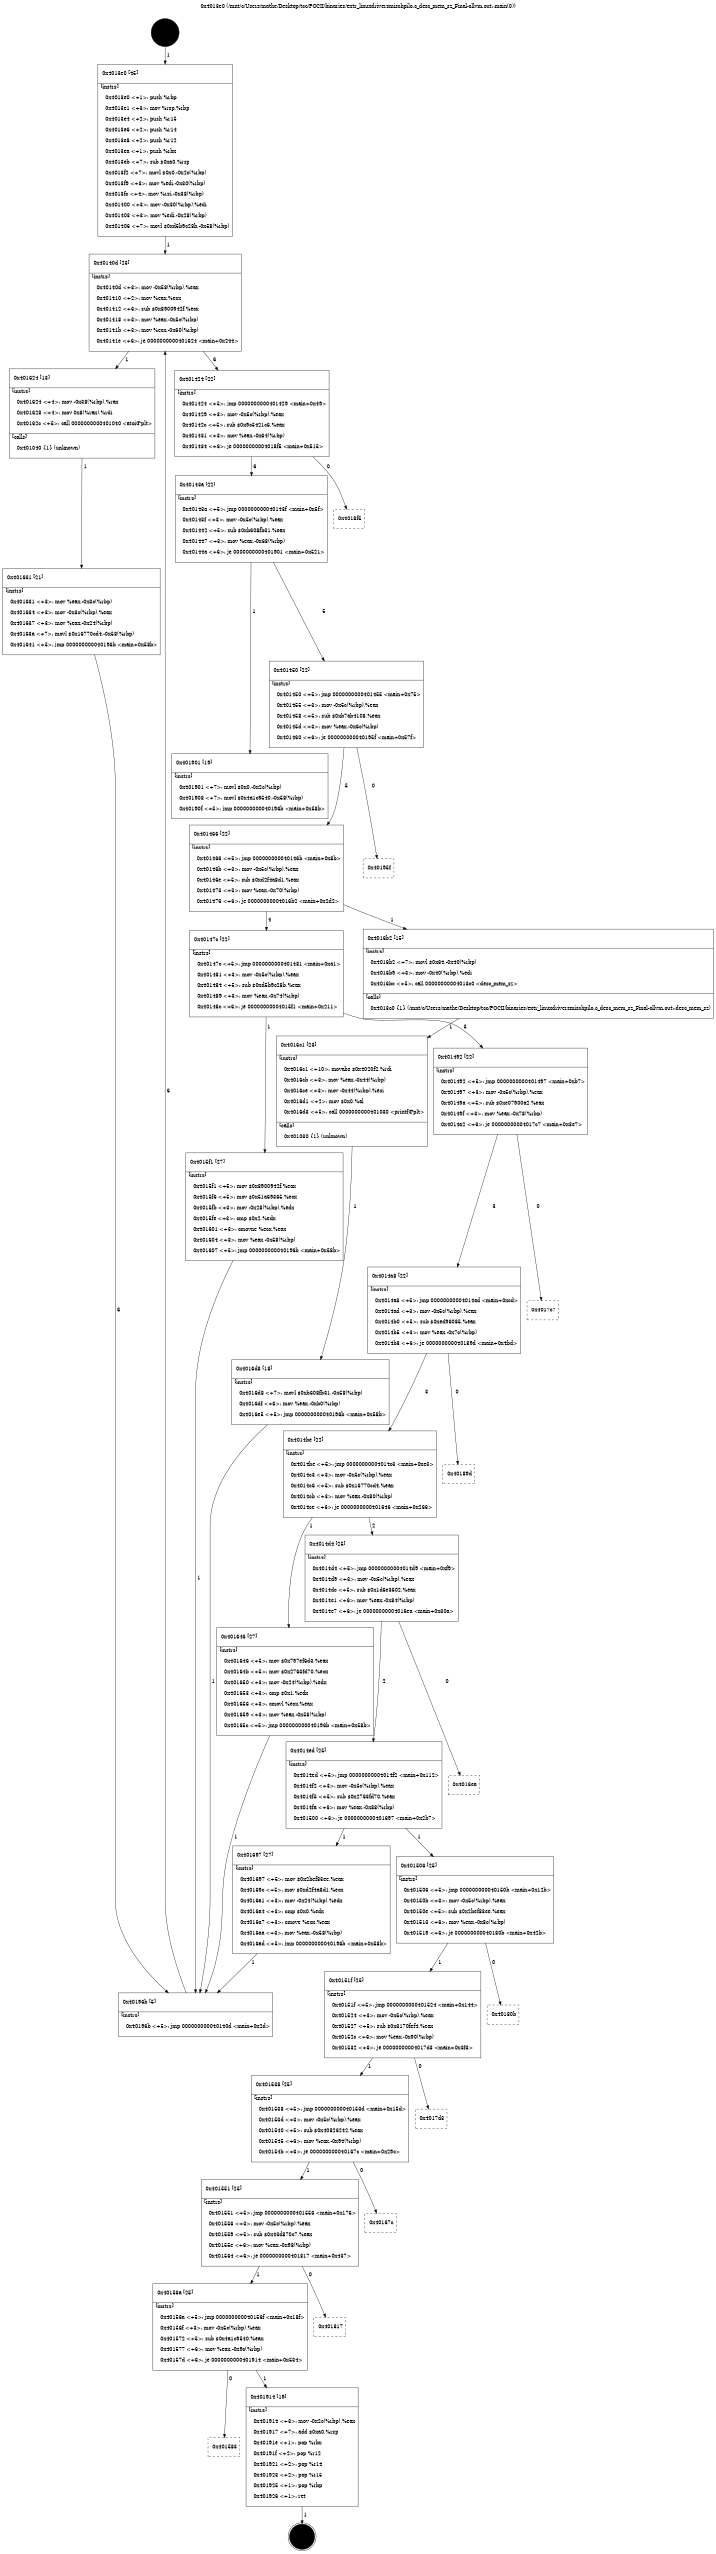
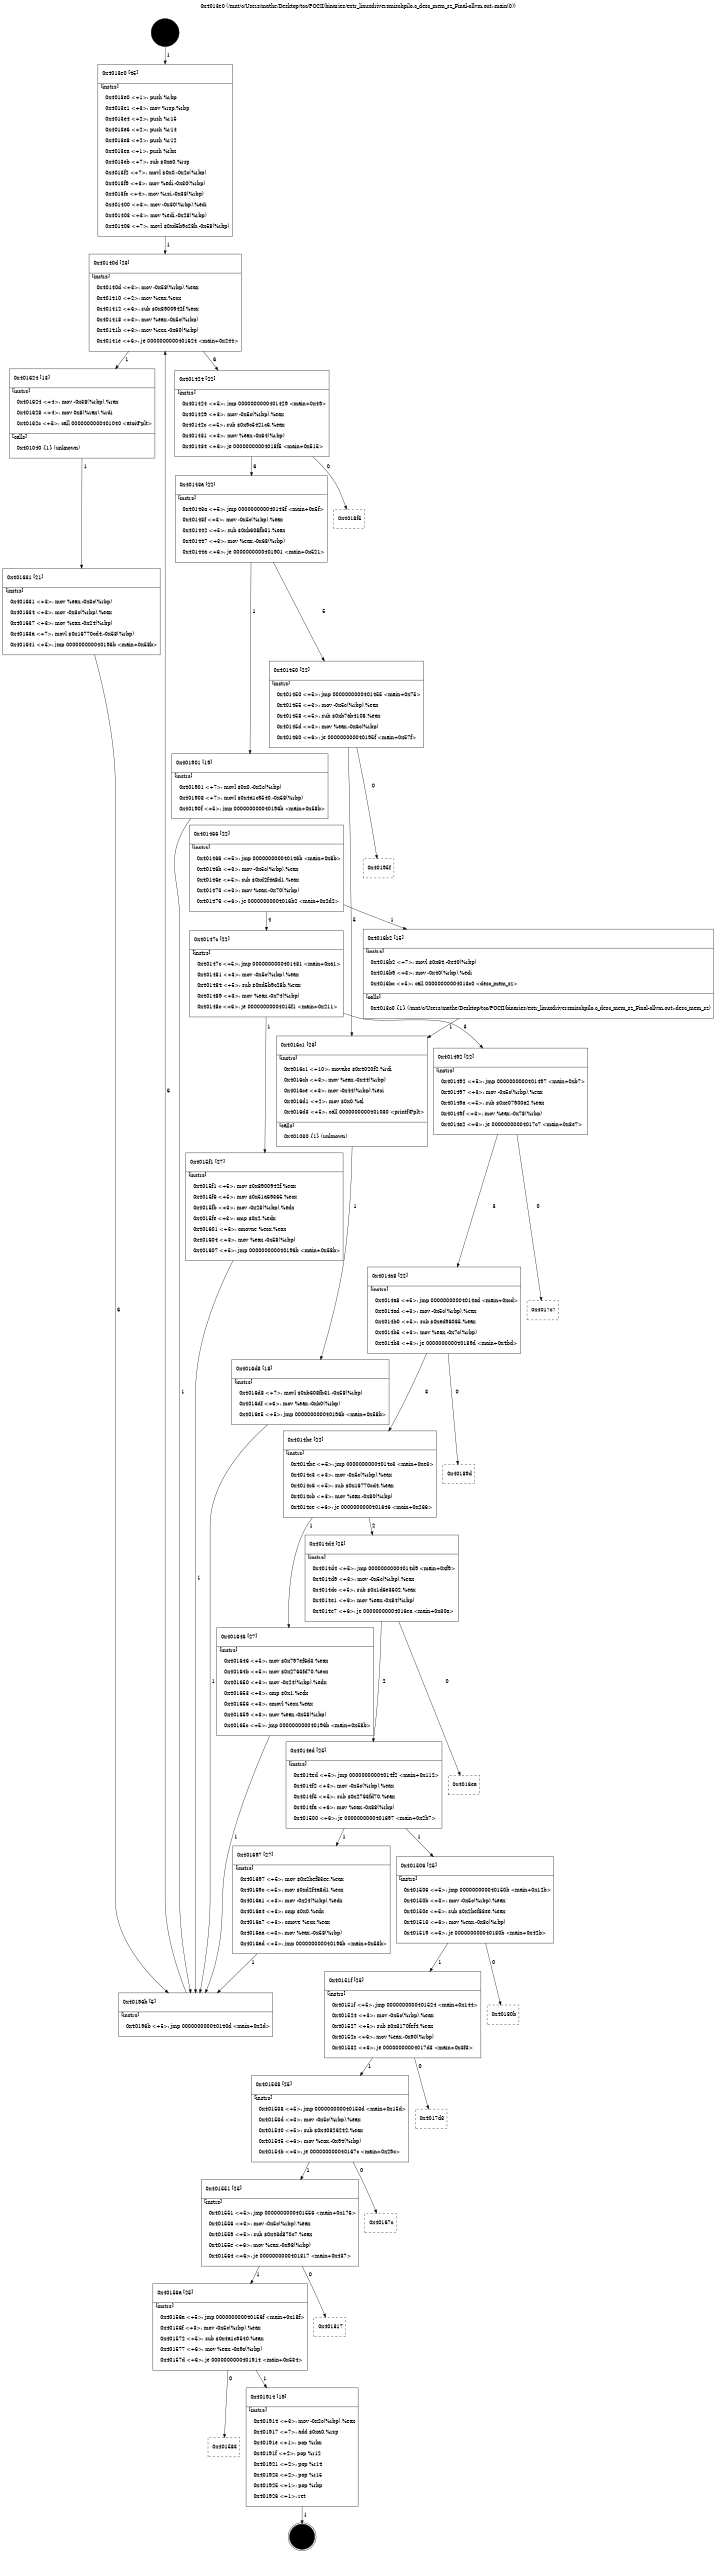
  digraph {
    label="0x4013e0 (/mnt/c/Users/mathe/Desktop/tcc/POCII/binaries/extr_linuxdriversmischpilo.c_desc_mem_sz_Final-ollvm.out::main(0))"
    labelloc=t
    node [shape=record]
    Entry [fillcolor=black height=0.3 shape=circle style=filled width=0.3]
    n2 [label="{\n     0x4013e0 [45]\l\n     | [instrs]\l\n     &nbsp;&nbsp;0x4013e0 \<+1\>: push %rbp\l\n     &nbsp;&nbsp;0x4013e1 \<+3\>: mov %rsp,%rbp\l\n     &nbsp;&nbsp;0x4013e4 \<+2\>: push %r15\l\n     &nbsp;&nbsp;0x4013e6 \<+2\>: push %r14\l\n     &nbsp;&nbsp;0x4013e8 \<+2\>: push %r12\l\n     &nbsp;&nbsp;0x4013ea \<+1\>: push %rbx\l\n     &nbsp;&nbsp;0x4013eb \<+7\>: sub $0xa0,%rsp\l\n     &nbsp;&nbsp;0x4013f2 \<+7\>: movl $0x0,-0x2c(%rbp)\l\n     &nbsp;&nbsp;0x4013f9 \<+3\>: mov %edi,-0x30(%rbp)\l\n     &nbsp;&nbsp;0x4013fc \<+4\>: mov %rsi,-0x38(%rbp)\l\n     &nbsp;&nbsp;0x401400 \<+3\>: mov -0x30(%rbp),%edi\l\n     &nbsp;&nbsp;0x401403 \<+3\>: mov %edi,-0x28(%rbp)\l\n     &nbsp;&nbsp;0x401406 \<+7\>: movl $0xd5b9c28b,-0x58(%rbp)\l\n  }"]
    n3 [label="{\n     0x40140d [23]\l\n     | [instrs]\l\n     &nbsp;&nbsp;0x40140d \<+3\>: mov -0x58(%rbp),%eax\l\n     &nbsp;&nbsp;0x401410 \<+2\>: mov %eax,%ecx\l\n     &nbsp;&nbsp;0x401412 \<+6\>: sub $0x8900942f,%ecx\l\n     &nbsp;&nbsp;0x401418 \<+3\>: mov %eax,-0x5c(%rbp)\l\n     &nbsp;&nbsp;0x40141b \<+3\>: mov %ecx,-0x60(%rbp)\l\n     &nbsp;&nbsp;0x40141e \<+6\>: je 0000000000401624 \<main+0x244\>\l\n  }"]
    n4 [label="{\n     0x401624 [13]\l\n     | [instrs]\l\n     &nbsp;&nbsp;0x401624 \<+4\>: mov -0x38(%rbp),%rax\l\n     &nbsp;&nbsp;0x401628 \<+4\>: mov 0x8(%rax),%rdi\l\n     &nbsp;&nbsp;0x40162c \<+5\>: call 0000000000401040 \<atoi@plt\>\l\n     | [calls]\l\n     &nbsp;&nbsp;0x401040 \{1\} (unknown)\l\n  }"]
    n5 [label="{\n     0x401424 [22]\l\n     | [instrs]\l\n     &nbsp;&nbsp;0x401424 \<+5\>: jmp 0000000000401429 \<main+0x49\>\l\n     &nbsp;&nbsp;0x401429 \<+3\>: mov -0x5c(%rbp),%eax\l\n     &nbsp;&nbsp;0x40142c \<+5\>: sub $0x9c5421c6,%eax\l\n     &nbsp;&nbsp;0x401431 \<+3\>: mov %eax,-0x64(%rbp)\l\n     &nbsp;&nbsp;0x401434 \<+6\>: je 00000000004018f5 \<main+0x515\>\l\n  }"]
    n6 [label="{\n     0x401631 [21]\l\n     | [instrs]\l\n     &nbsp;&nbsp;0x401631 \<+3\>: mov %eax,-0x3c(%rbp)\l\n     &nbsp;&nbsp;0x401634 \<+3\>: mov -0x3c(%rbp),%eax\l\n     &nbsp;&nbsp;0x401637 \<+3\>: mov %eax,-0x24(%rbp)\l\n     &nbsp;&nbsp;0x40163a \<+7\>: movl $0x16770cd4,-0x58(%rbp)\l\n     &nbsp;&nbsp;0x401641 \<+5\>: jmp 000000000040196b \<main+0x58b\>\l\n  }"]
    n7 [label="{\n     0x4018f5\l\n  }" style=dashed]
    n8 [label="{\n     0x40143a [22]\l\n     | [instrs]\l\n     &nbsp;&nbsp;0x40143a \<+5\>: jmp 000000000040143f \<main+0x5f\>\l\n     &nbsp;&nbsp;0x40143f \<+3\>: mov -0x5c(%rbp),%eax\l\n     &nbsp;&nbsp;0x401442 \<+5\>: sub $0xb608fb31,%eax\l\n     &nbsp;&nbsp;0x401447 \<+3\>: mov %eax,-0x68(%rbp)\l\n     &nbsp;&nbsp;0x40144a \<+6\>: je 0000000000401901 \<main+0x521\>\l\n  }"]
    n9 [label="{\n     0x40196b [5]\l\n     | [instrs]\l\n     &nbsp;&nbsp;0x40196b \<+5\>: jmp 000000000040140d \<main+0x2d\>\l\n  }"]
    n10 [label="{\n     0x401901 [19]\l\n     | [instrs]\l\n     &nbsp;&nbsp;0x401901 \<+7\>: movl $0x0,-0x2c(%rbp)\l\n     &nbsp;&nbsp;0x401908 \<+7\>: movl $0x4a1c9540,-0x58(%rbp)\l\n     &nbsp;&nbsp;0x40190f \<+5\>: jmp 000000000040196b \<main+0x58b\>\l\n  }"]
    n11 [label="{\n     0x401450 [22]\l\n     | [instrs]\l\n     &nbsp;&nbsp;0x401450 \<+5\>: jmp 0000000000401455 \<main+0x75\>\l\n     &nbsp;&nbsp;0x401455 \<+3\>: mov -0x5c(%rbp),%eax\l\n     &nbsp;&nbsp;0x401458 \<+5\>: sub $0xb7ab4108,%eax\l\n     &nbsp;&nbsp;0x40145d \<+3\>: mov %eax,-0x6c(%rbp)\l\n     &nbsp;&nbsp;0x401460 \<+6\>: je 000000000040195f \<main+0x57f\>\l\n  }"]
    Exit [fillcolor=black height=0.3 peripheries=2 shape=circle style=filled width=0.3]
    n13 [label="{\n     0x40195f\l\n  }" style=dashed]
    n14 [label="{\n     0x401466 [22]\l\n     | [instrs]\l\n     &nbsp;&nbsp;0x401466 \<+5\>: jmp 000000000040146b \<main+0x8b\>\l\n     &nbsp;&nbsp;0x40146b \<+3\>: mov -0x5c(%rbp),%eax\l\n     &nbsp;&nbsp;0x40146e \<+5\>: sub $0xd2f4a8d1,%eax\l\n     &nbsp;&nbsp;0x401473 \<+3\>: mov %eax,-0x70(%rbp)\l\n     &nbsp;&nbsp;0x401476 \<+6\>: je 00000000004016b2 \<main+0x2d2\>\l\n  }"]
    n15 [label="{\n     0x401583\l\n  }" style=dashed]
    n16 [label="{\n     0x4016b2 [15]\l\n     | [instrs]\l\n     &nbsp;&nbsp;0x4016b2 \<+7\>: movl $0x64,-0x40(%rbp)\l\n     &nbsp;&nbsp;0x4016b9 \<+3\>: mov -0x40(%rbp),%edi\l\n     &nbsp;&nbsp;0x4016bc \<+5\>: call 00000000004013c0 \<desc_mem_sz\>\l\n     | [calls]\l\n     &nbsp;&nbsp;0x4013c0 \{1\} (/mnt/c/Users/mathe/Desktop/tcc/POCII/binaries/extr_linuxdriversmischpilo.c_desc_mem_sz_Final-ollvm.out::desc_mem_sz)\l\n  }"]
    n17 [label="{\n     0x40147c [22]\l\n     | [instrs]\l\n     &nbsp;&nbsp;0x40147c \<+5\>: jmp 0000000000401481 \<main+0xa1\>\l\n     &nbsp;&nbsp;0x401481 \<+3\>: mov -0x5c(%rbp),%eax\l\n     &nbsp;&nbsp;0x401484 \<+5\>: sub $0xd5b9c28b,%eax\l\n     &nbsp;&nbsp;0x401489 \<+3\>: mov %eax,-0x74(%rbp)\l\n     &nbsp;&nbsp;0x40148c \<+6\>: je 00000000004015f1 \<main+0x211\>\l\n  }"]
    n18 [label="{\n     0x401914 [19]\l\n     | [instrs]\l\n     &nbsp;&nbsp;0x401914 \<+3\>: mov -0x2c(%rbp),%eax\l\n     &nbsp;&nbsp;0x401917 \<+7\>: add $0xa0,%rsp\l\n     &nbsp;&nbsp;0x40191e \<+1\>: pop %rbx\l\n     &nbsp;&nbsp;0x40191f \<+2\>: pop %r12\l\n     &nbsp;&nbsp;0x401921 \<+2\>: pop %r14\l\n     &nbsp;&nbsp;0x401923 \<+2\>: pop %r15\l\n     &nbsp;&nbsp;0x401925 \<+1\>: pop %rbp\l\n     &nbsp;&nbsp;0x401926 \<+1\>: ret\l\n  }"]
    n19 [label="{\n     0x4016c1 [23]\l\n     | [instrs]\l\n     &nbsp;&nbsp;0x4016c1 \<+10\>: movabs $0x4020f2,%rdi\l\n     &nbsp;&nbsp;0x4016cb \<+3\>: mov %eax,-0x44(%rbp)\l\n     &nbsp;&nbsp;0x4016ce \<+3\>: mov -0x44(%rbp),%esi\l\n     &nbsp;&nbsp;0x4016d1 \<+2\>: mov $0x0,%al\l\n     &nbsp;&nbsp;0x4016d3 \<+5\>: call 0000000000401030 \<printf@plt\>\l\n     | [calls]\l\n     &nbsp;&nbsp;0x401030 \{1\} (unknown)\l\n  }"]
    n20 [label="{\n     0x4015f1 [27]\l\n     | [instrs]\l\n     &nbsp;&nbsp;0x4015f1 \<+5\>: mov $0x8900942f,%eax\l\n     &nbsp;&nbsp;0x4015f6 \<+5\>: mov $0x51a69365,%ecx\l\n     &nbsp;&nbsp;0x4015fb \<+3\>: mov -0x28(%rbp),%edx\l\n     &nbsp;&nbsp;0x4015fe \<+3\>: cmp $0x2,%edx\l\n     &nbsp;&nbsp;0x401601 \<+3\>: cmovne %ecx,%eax\l\n     &nbsp;&nbsp;0x401604 \<+3\>: mov %eax,-0x58(%rbp)\l\n     &nbsp;&nbsp;0x401607 \<+5\>: jmp 000000000040196b \<main+0x58b\>\l\n  }"]
    n21 [label="{\n     0x401492 [22]\l\n     | [instrs]\l\n     &nbsp;&nbsp;0x401492 \<+5\>: jmp 0000000000401497 \<main+0xb7\>\l\n     &nbsp;&nbsp;0x401497 \<+3\>: mov -0x5c(%rbp),%eax\l\n     &nbsp;&nbsp;0x40149a \<+5\>: sub $0xe07900a2,%eax\l\n     &nbsp;&nbsp;0x40149f \<+3\>: mov %eax,-0x78(%rbp)\l\n     &nbsp;&nbsp;0x4014a2 \<+6\>: je 00000000004017c7 \<main+0x3e7\>\l\n  }"]
    n22 [label="{\n     0x40156a [25]\l\n     | [instrs]\l\n     &nbsp;&nbsp;0x40156a \<+5\>: jmp 000000000040156f \<main+0x18f\>\l\n     &nbsp;&nbsp;0x40156f \<+3\>: mov -0x5c(%rbp),%eax\l\n     &nbsp;&nbsp;0x401572 \<+5\>: sub $0x4a1c9540,%eax\l\n     &nbsp;&nbsp;0x401577 \<+6\>: mov %eax,-0x9c(%rbp)\l\n     &nbsp;&nbsp;0x40157d \<+6\>: je 0000000000401914 \<main+0x534\>\l\n  }"]
    n23 [label="{\n     0x4016d8 [18]\l\n     | [instrs]\l\n     &nbsp;&nbsp;0x4016d8 \<+7\>: movl $0xb608fb31,-0x58(%rbp)\l\n     &nbsp;&nbsp;0x4016df \<+6\>: mov %eax,-0xb0(%rbp)\l\n     &nbsp;&nbsp;0x4016e5 \<+5\>: jmp 000000000040196b \<main+0x58b\>\l\n  }"]
    n24 [label="{\n     0x4017c7\l\n  }" style=dashed]
    n25 [label="{\n     0x4014a8 [22]\l\n     | [instrs]\l\n     &nbsp;&nbsp;0x4014a8 \<+5\>: jmp 00000000004014ad \<main+0xcd\>\l\n     &nbsp;&nbsp;0x4014ad \<+3\>: mov -0x5c(%rbp),%eax\l\n     &nbsp;&nbsp;0x4014b0 \<+5\>: sub $0xed96085,%eax\l\n     &nbsp;&nbsp;0x4014b5 \<+3\>: mov %eax,-0x7c(%rbp)\l\n     &nbsp;&nbsp;0x4014b8 \<+6\>: je 000000000040189d \<main+0x4bd\>\l\n  }"]
    n26 [label="{\n     0x401817\l\n  }" style=dashed]
    n27 [label="{\n     0x40189d\l\n  }" style=dashed]
    n28 [label="{\n     0x4014be [22]\l\n     | [instrs]\l\n     &nbsp;&nbsp;0x4014be \<+5\>: jmp 00000000004014c3 \<main+0xe3\>\l\n     &nbsp;&nbsp;0x4014c3 \<+3\>: mov -0x5c(%rbp),%eax\l\n     &nbsp;&nbsp;0x4014c6 \<+5\>: sub $0x16770cd4,%eax\l\n     &nbsp;&nbsp;0x4014cb \<+3\>: mov %eax,-0x80(%rbp)\l\n     &nbsp;&nbsp;0x4014ce \<+6\>: je 0000000000401646 \<main+0x266\>\l\n  }"]
    n29 [label="{\n     0x401551 [25]\l\n     | [instrs]\l\n     &nbsp;&nbsp;0x401551 \<+5\>: jmp 0000000000401556 \<main+0x176\>\l\n     &nbsp;&nbsp;0x401556 \<+3\>: mov -0x5c(%rbp),%eax\l\n     &nbsp;&nbsp;0x401559 \<+5\>: sub $0x43d870c7,%eax\l\n     &nbsp;&nbsp;0x40155e \<+6\>: mov %eax,-0x98(%rbp)\l\n     &nbsp;&nbsp;0x401564 \<+6\>: je 0000000000401817 \<main+0x437\>\l\n  }"]
    n30 [label="{\n     0x401646 [27]\l\n     | [instrs]\l\n     &nbsp;&nbsp;0x401646 \<+5\>: mov $0x797ef6d3,%eax\l\n     &nbsp;&nbsp;0x40164b \<+5\>: mov $0x2763fd70,%ecx\l\n     &nbsp;&nbsp;0x401650 \<+3\>: mov -0x24(%rbp),%edx\l\n     &nbsp;&nbsp;0x401653 \<+3\>: cmp $0x1,%edx\l\n     &nbsp;&nbsp;0x401656 \<+3\>: cmovl %ecx,%eax\l\n     &nbsp;&nbsp;0x401659 \<+3\>: mov %eax,-0x58(%rbp)\l\n     &nbsp;&nbsp;0x40165c \<+5\>: jmp 000000000040196b \<main+0x58b\>\l\n  }"]
    n31 [label="{\n     0x4014d4 [25]\l\n     | [instrs]\l\n     &nbsp;&nbsp;0x4014d4 \<+5\>: jmp 00000000004014d9 \<main+0xf9\>\l\n     &nbsp;&nbsp;0x4014d9 \<+3\>: mov -0x5c(%rbp),%eax\l\n     &nbsp;&nbsp;0x4014dc \<+5\>: sub $0x1d6e3602,%eax\l\n     &nbsp;&nbsp;0x4014e1 \<+6\>: mov %eax,-0x84(%rbp)\l\n     &nbsp;&nbsp;0x4014e7 \<+6\>: je 00000000004016ea \<main+0x30a\>\l\n  }"]
    n32 [label="{\n     0x40167c\l\n  }" style=dashed]
    n33 [label="{\n     0x4016ea\l\n  }" style=dashed]
    n34 [label="{\n     0x4014ed [25]\l\n     | [instrs]\l\n     &nbsp;&nbsp;0x4014ed \<+5\>: jmp 00000000004014f2 \<main+0x112\>\l\n     &nbsp;&nbsp;0x4014f2 \<+3\>: mov -0x5c(%rbp),%eax\l\n     &nbsp;&nbsp;0x4014f5 \<+5\>: sub $0x2763fd70,%eax\l\n     &nbsp;&nbsp;0x4014fa \<+6\>: mov %eax,-0x88(%rbp)\l\n     &nbsp;&nbsp;0x401500 \<+6\>: je 0000000000401697 \<main+0x2b7\>\l\n  }"]
    n35 [label="{\n     0x401538 [25]\l\n     | [instrs]\l\n     &nbsp;&nbsp;0x401538 \<+5\>: jmp 000000000040153d \<main+0x15d\>\l\n     &nbsp;&nbsp;0x40153d \<+3\>: mov -0x5c(%rbp),%eax\l\n     &nbsp;&nbsp;0x401540 \<+5\>: sub $0x40826242,%eax\l\n     &nbsp;&nbsp;0x401545 \<+6\>: mov %eax,-0x94(%rbp)\l\n     &nbsp;&nbsp;0x40154b \<+6\>: je 000000000040167c \<main+0x29c\>\l\n  }"]
    n36 [label="{\n     0x401697 [27]\l\n     | [instrs]\l\n     &nbsp;&nbsp;0x401697 \<+5\>: mov $0x2bef83ee,%eax\l\n     &nbsp;&nbsp;0x40169c \<+5\>: mov $0xd2f4a8d1,%ecx\l\n     &nbsp;&nbsp;0x4016a1 \<+3\>: mov -0x24(%rbp),%edx\l\n     &nbsp;&nbsp;0x4016a4 \<+3\>: cmp $0x0,%edx\l\n     &nbsp;&nbsp;0x4016a7 \<+3\>: cmove %ecx,%eax\l\n     &nbsp;&nbsp;0x4016aa \<+3\>: mov %eax,-0x58(%rbp)\l\n     &nbsp;&nbsp;0x4016ad \<+5\>: jmp 000000000040196b \<main+0x58b\>\l\n  }"]
    n37 [label="{\n     0x401506 [25]\l\n     | [instrs]\l\n     &nbsp;&nbsp;0x401506 \<+5\>: jmp 000000000040150b \<main+0x12b\>\l\n     &nbsp;&nbsp;0x40150b \<+3\>: mov -0x5c(%rbp),%eax\l\n     &nbsp;&nbsp;0x40150e \<+5\>: sub $0x2bef83ee,%eax\l\n     &nbsp;&nbsp;0x401513 \<+6\>: mov %eax,-0x8c(%rbp)\l\n     &nbsp;&nbsp;0x401519 \<+6\>: je 000000000040180b \<main+0x42b\>\l\n  }"]
    n38 [label="{\n     0x4017d3\l\n  }" style=dashed]
    n39 [label="{\n     0x40151f [25]\l\n     | [instrs]\l\n     &nbsp;&nbsp;0x40151f \<+5\>: jmp 0000000000401524 \<main+0x144\>\l\n     &nbsp;&nbsp;0x401524 \<+3\>: mov -0x5c(%rbp),%eax\l\n     &nbsp;&nbsp;0x401527 \<+5\>: sub $0x3170fef4,%eax\l\n     &nbsp;&nbsp;0x40152c \<+6\>: mov %eax,-0x90(%rbp)\l\n     &nbsp;&nbsp;0x401532 \<+6\>: je 00000000004017d3 \<main+0x3f3\>\l\n  }"]
    n40 [label="{\n     0x40180b\l\n  }" style=dashed]
    Entry -> n2 [label=" 1"]
    n2 -> n3 [label=" 1"]
    n3 -> n4 [label=" 1"]
    n3 -> n5 [label=" 6"]
    n4 -> n6 [label=" 1"]
    n5 -> n7 [label=" 0"]
    n5 -> n8 [label=" 6"]
    n6 -> n9 [label=" 6"]
    n8 -> n10 [label=" 1"]
    n8 -> n11 [label=" 5"]
    n9 -> n3 [label=" 6"]
+   n10 -> n9 [label=" 1"]
    n11 -> n13 [label=" 0"]
-   n11 -> n14 [label=" 5"]
+   n11 -> n19 [label=" 5"]
    n14 -> n16 [label=" 1"]
    n14 -> n17 [label=" 4"]
    n16 -> n19 [label=" 1"]
    n17 -> n20 [label=" 1"]
    n17 -> n21 [label=" 3"]
    n18 -> Exit [label=" 1"]
    n19 -> n23 [label=" 1"]
    n20 -> n9 [label=" 1"]
    n21 -> n24 [label=" 0"]
    n21 -> n25 [label=" 3"]
    n22 -> n15 [label=" 0"]
    n22 -> n18 [label=" 1"]
    n23 -> n9 [label=" 1"]
    n25 -> n27 [label=" 0"]
    n25 -> n28 [label=" 3"]
    n28 -> n30 [label=" 1"]
    n28 -> n31 [label=" 2"]
    n29 -> n22 [label=" 1"]
    n29 -> n26 [label=" 0"]
    n30 -> n9 [label=" 1"]
    n31 -> n33 [label=" 0"]
    n31 -> n34 [label=" 2"]
    n34 -> n36 [label=" 1"]
    n34 -> n37 [label=" 1"]
    n35 -> n29 [label=" 1"]
    n35 -> n32 [label=" 0"]
    n36 -> n9 [label=" 1"]
    n37 -> n39 [label=" 1"]
    n37 -> n40 [label=" 0"]
    n39 -> n35 [label=" 1"]
    n39 -> n38 [label=" 0"]
  }
